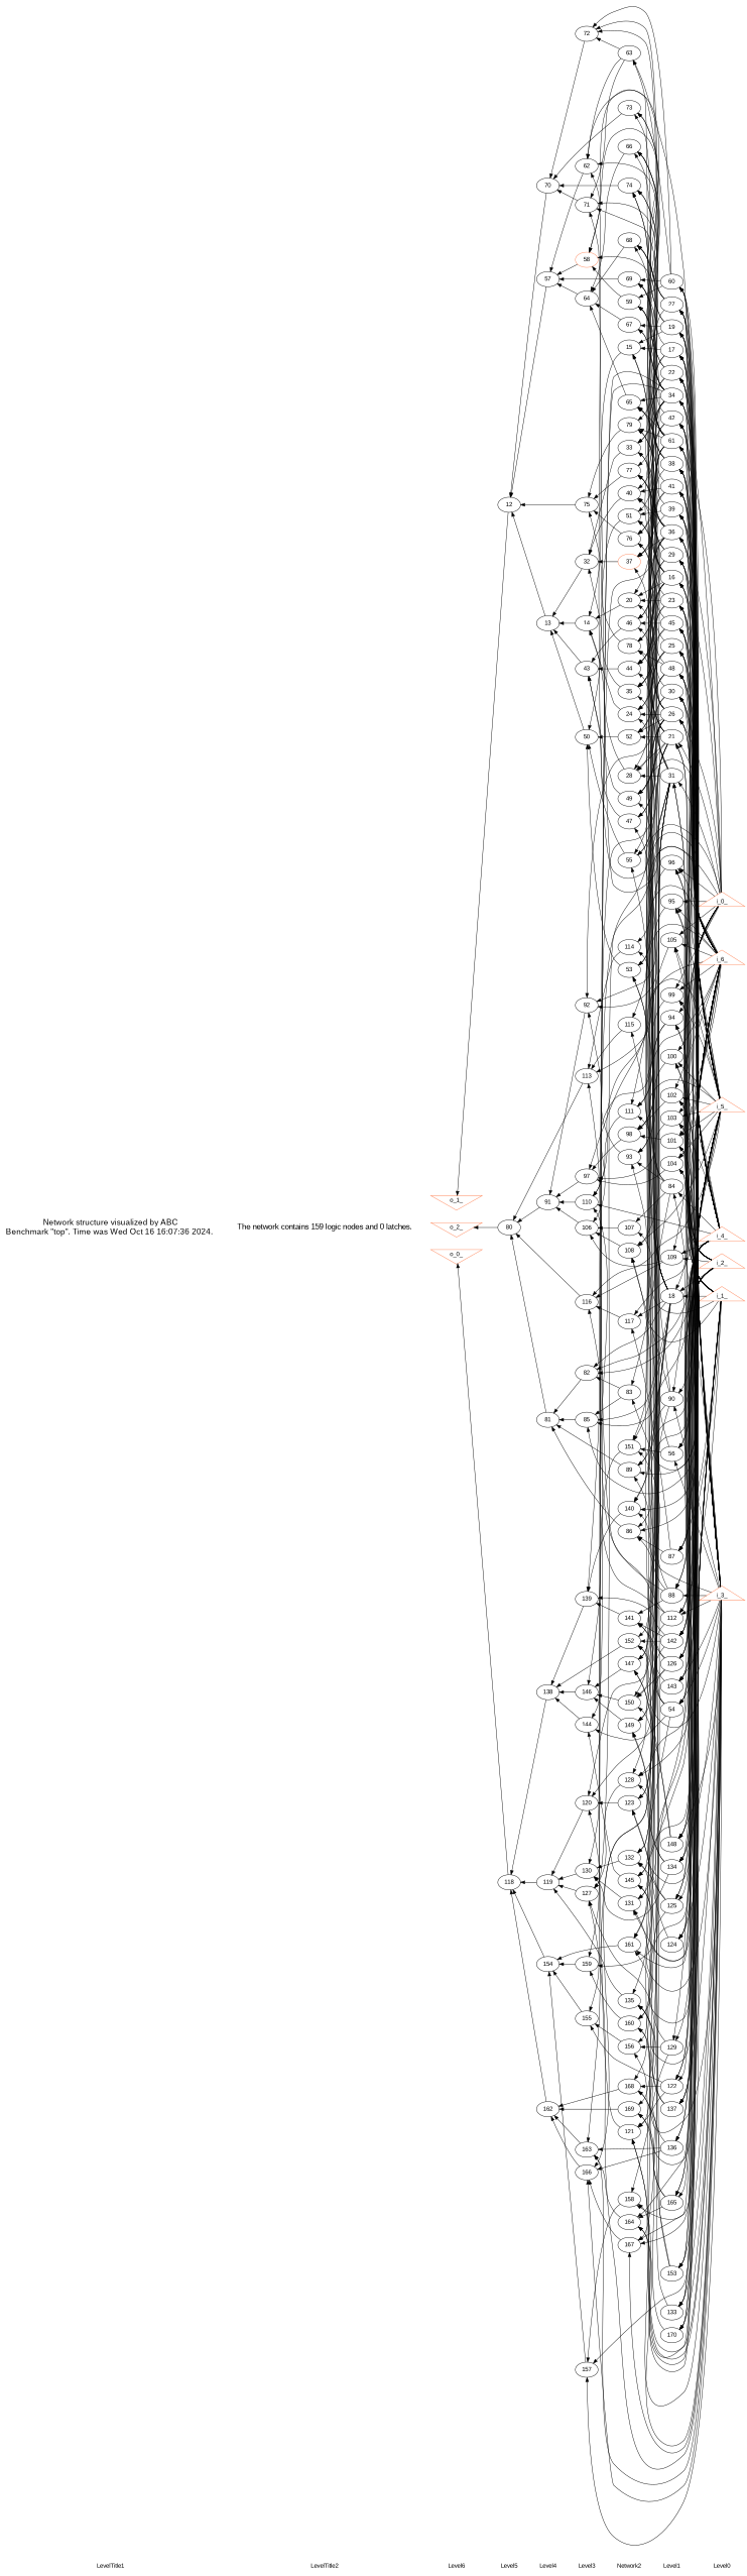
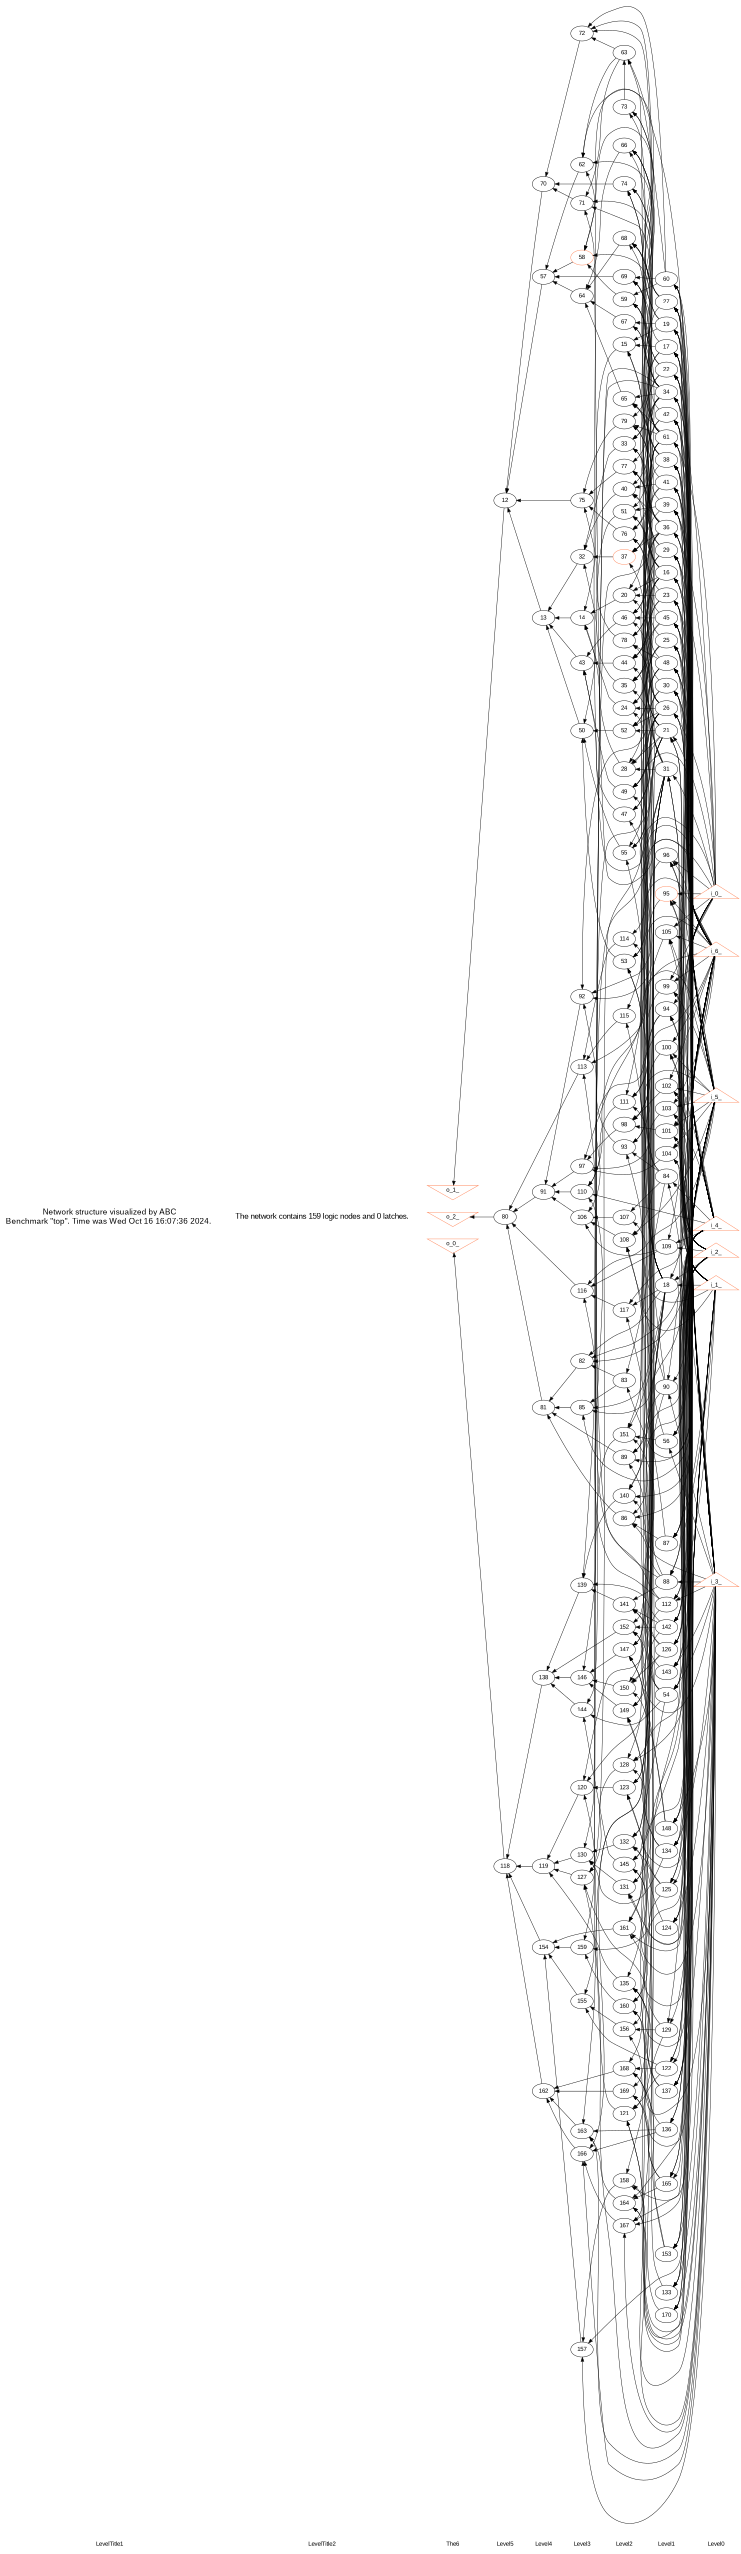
  digraph {
    fontname="Liberation Sans"
    rankdir=LR
    node [fontname="Liberation Sans" shape=ellipse]
    edge [dir=back fontname="Liberation Sans" style=solid]
    LevelTitle1 [shape=plaintext]
    LevelTitle2 [shape=plaintext]
-   Level6 [shape=plaintext]
+   Level6 [shape=plaintext label=The6]
    Level5 [shape=plaintext]
    Level4 [shape=plaintext]
    Level3 [shape=plaintext]
-   Level2 [shape=plaintext label=Network2]
+   Level2 [shape=plaintext]
    Level1 [shape=plaintext]
    Level0 [shape=plaintext]
    n10 [fontsize=20 label="Network structure visualized by ABC\nBenchmark \"top\". Time was Wed Oct 16 16:07:36 2024. " shape=plaintext]
    n11 [fontsize=18 label="The network contains 159 logic nodes and 0 latches.\n" shape=plaintext]
    n12 [color=coral fillcolor=coral label=o_1_ shape=invtriangle]
    n13 [color=coral fillcolor=coral label=o_2_ shape=invtriangle]
    n14 [color=coral fillcolor=coral label=o_0_ shape=invtriangle]
    n15 [label="12\n"]
    n16 [label="80\n"]
    n17 [label="118\n"]
    n18 [label="13\n"]
    n19 [label="57\n"]
    n20 [label="70\n"]
    n21 [label="81\n"]
    n22 [label="91\n"]
    n23 [label="119\n"]
    n24 [label="138\n"]
    n25 [label="154\n"]
    n26 [label="162\n"]
    n27 [label="14\n"]
    n28 [label="32\n"]
    n29 [label="43\n"]
    n30 [label="50\n"]
    n31 [color=coral label="58\n"]
    n32 [label="62\n"]
    n33 [label="64\n"]
    n34 [label="71\n"]
    n35 [label="72\n"]
    n36 [label="75\n"]
    n37 [label="82\n"]
    n38 [label="85\n"]
    n39 [label="92\n"]
    n40 [label="97\n"]
    n41 [label="106\n"]
    n42 [label="110\n"]
    n43 [label="113\n"]
    n44 [label="116\n"]
    n45 [label="120\n"]
    n46 [label="127\n"]
    n47 [label="130\n"]
    n48 [label="139\n"]
    n49 [label="144\n"]
    n50 [label="146\n"]
    n51 [label="155\n"]
    n52 [label="157\n"]
    n53 [label="159\n"]
    n54 [label="163\n"]
    n55 [label="166\n"]
    n56 [label="15\n"]
    n57 [label="20\n"]
    n58 [label="24\n"]
    n59 [label="28\n"]
    n60 [label="33\n"]
    n61 [label="35\n"]
    n62 [color=coral label="37\n"]
    n63 [label="40\n"]
    n64 [label="44\n"]
    n65 [label="46\n"]
    n66 [label="47\n"]
    n67 [label="49\n"]
    n68 [label="51\n"]
    n69 [label="52\n"]
    n70 [label="53\n"]
    n71 [label="55\n"]
    n72 [label="59\n"]
    n73 [label="63\n"]
    n74 [label="65\n"]
    n75 [label="66\n"]
    n76 [label="67\n"]
    n77 [label="68\n"]
    n78 [label="69\n"]
    n79 [label="73\n"]
    n80 [label="74\n"]
    n81 [label="76\n"]
    n82 [label="77\n"]
    n83 [label="78\n"]
    n84 [label="79\n"]
    n85 [label="83\n"]
    n86 [label="86\n"]
    n87 [label="89\n"]
    n88 [label="93\n"]
    n89 [label="98\n"]
    n90 [label="107\n"]
    n91 [label="108\n"]
    n92 [label="111\n"]
    n93 [label="114\n"]
    n94 [label="115\n"]
    n95 [label="117\n"]
    n96 [label="121\n"]
    n97 [label="123\n"]
    n98 [label="128\n"]
    n99 [label="131\n"]
    n100 [label="132\n"]
    n101 [label="135\n"]
    n102 [label="140\n"]
    n103 [label="141\n"]
    n104 [label="145\n"]
    n105 [label="147\n"]
    n106 [label="149\n"]
    n107 [label="150\n"]
    n108 [label="151\n"]
    n109 [label="152\n"]
    n110 [label="156\n"]
    n111 [label="158\n"]
    n112 [label="160\n"]
    n113 [label="161\n"]
    n114 [label="164\n"]
    n115 [label="167\n"]
    n116 [label="168\n"]
    n117 [label="169\n"]
    n118 [label="16\n"]
    n119 [label="17\n"]
    n120 [label="18\n"]
    n121 [label="19\n"]
    n122 [label="21\n"]
    n123 [label="22\n"]
    n124 [label="23\n"]
    n125 [label="25\n"]
    n126 [label="26\n"]
    n127 [label="27\n"]
    n128 [label="29\n"]
    n129 [label="30\n"]
    n130 [label="31\n"]
    n131 [label="34\n"]
    n132 [label="36\n"]
    n133 [label="38\n"]
    n134 [label="39\n"]
    n135 [label="41\n"]
    n136 [label="42\n"]
    n137 [label="45\n"]
    n138 [label="48\n"]
    n139 [label="54\n"]
    n140 [label="56\n"]
    n141 [label="60\n"]
    n142 [label="61\n"]
    n143 [label="84\n"]
    n144 [label="87\n"]
    n145 [label="88\n"]
    n146 [label="90\n"]
    n147 [label="94\n"]
-   n148 [label="95\n"]
+   n148 [label="95\n" color=coral]
    n149 [label="96\n"]
    n150 [label="99\n"]
    n151 [label="100\n"]
    n152 [label="101\n"]
    n153 [label="102\n"]
    n154 [label="103\n"]
    n155 [label="104\n"]
    n156 [label="105\n"]
    n157 [label="109\n"]
    n158 [label="112\n"]
    n159 [label="122\n"]
    n160 [label="124\n"]
    n161 [label="125\n"]
    n162 [label="126\n"]
    n163 [label="129\n"]
    n164 [label="133\n"]
    n165 [label="134\n"]
    n166 [label="136\n"]
    n167 [label="137\n"]
    n168 [label="142\n"]
    n169 [label="143\n"]
    n170 [label="148\n"]
    n171 [label="153\n"]
    n172 [label="165\n"]
    n173 [label="170\n"]
    n174 [color=coral fillcolor=coral label=i_5_ shape=triangle]
    n175 [color=coral fillcolor=coral label=i_6_ shape=triangle]
    n176 [color=coral fillcolor=coral label=i_3_ shape=triangle]
    n177 [color=coral fillcolor=coral label=i_4_ shape=triangle]
    n178 [color=coral fillcolor=coral label=i_1_ shape=triangle]
    n179 [color=coral fillcolor=coral label=i_2_ shape=triangle]
    n180 [color=coral fillcolor=coral label=i_0_ shape=triangle]
    subgraph sub_1 {
      LevelTitle1
      LevelTitle2
      Level6
      Level5
      Level4
      Level3
      Level2
      Level1
      Level0
    }
    subgraph sub_2 {
      rank=same
      LevelTitle1
      n10
    }
    subgraph sub_3 {
      rank=same
      LevelTitle2
      n11
    }
    subgraph sub_4 {
      rank=same
      Level6
      n12
      n13
      n14
    }
    subgraph sub_5 {
      rank=same
      Level5
      n15
      n16
      n17
    }
    subgraph sub_6 {
      rank=same
      Level4
      n18
      n19
      n20
      n21
      n22
      n23
      n24
      n25
      n26
    }
    subgraph sub_7 {
      rank=same
      Level3
      n27
      n28
      n29
      n30
      n31
      n32
      n33
      n34
      n35
      n36
      n37
      n38
      n39
      n40
      n41
      n42
      n43
      n44
      n45
      n46
      n47
      n48
      n49
      n50
      n51
      n52
      n53
      n54
      n55
    }
    subgraph sub_8 {
      rank=same
      Level2
      n56
      n57
      n58
      n59
      n60
      n61
      n62
      n63
      n64
      n65
      n66
      n67
      n68
      n69
      n70
      n71
      n72
      n73
      n74
      n75
      n76
      n77
      n78
      n79
      n80
      n81
      n82
      n83
      n84
      n85
      n86
      n87
      n88
      n89
      n90
      n91
      n92
      n93
      n94
      n95
      n96
      n97
      n98
      n99
      n100
      n101
      n102
      n103
      n104
      n105
      n106
      n107
      n108
      n109
      n110
      n111
      n112
      n113
      n114
      n115
      n116
      n117
    }
    subgraph sub_9 {
      rank=same
      Level1
      n118
      n119
      n120
      n121
      n122
      n123
      n124
      n125
      n126
      n127
      n128
      n129
      n130
      n131
      n132
      n133
      n134
      n135
      n136
      n137
      n138
      n139
      n140
      n141
      n142
      n143
      n144
      n145
      n146
      n147
      n148
      n149
      n150
      n151
      n152
      n153
      n154
      n155
      n156
      n157
      n158
      n159
      n160
      n161
      n162
      n163
      n164
      n165
      n166
      n167
      n168
      n169
      n170
      n171
      n172
      n173
    }
    subgraph sub_10 {
      rank=same
      Level0
      n174
      n175
      n176
      n177
      n178
      n179
      n180
    }
    LevelTitle1 -> LevelTitle2 [style=invis]
    LevelTitle2 -> Level6 [style=invis]
    Level6 -> Level5 [style=invis]
    Level5 -> Level4 [style=invis]
    Level4 -> Level3 [style=invis]
    Level3 -> Level2 [style=invis]
    Level2 -> Level1 [style=invis]
    Level1 -> Level0 [style=invis]
    n10 -> n11 [style=invis]
    n11 -> n12 [style=invis]
    n11 -> n13 [style=invis]
    n11 -> n14 [style=invis]
    n12 -> n13 [style=invis]
    n12 -> n15
    n13 -> n14 [style=invis]
    n13 -> n16
    n14 -> n17
    n15 -> n18
    n15 -> n19
    n15 -> n20
    n15 -> n36
    n16 -> n21
    n16 -> n22
    n16 -> n43
    n16 -> n44
    n17 -> n23
    n17 -> n24
    n17 -> n25
    n17 -> n26
    n18 -> n27
    n18 -> n28
    n18 -> n29
    n18 -> n30
    n19 -> n31
    n19 -> n32
    n19 -> n33
    n19 -> n78
    n20 -> n34
    n20 -> n35
-   n20 -> n79
+   n73 -> n79
    n20 -> n80
    n21 -> n37
    n21 -> n38
    n21 -> n86
    n21 -> n87
    n22 -> n39
    n22 -> n40
    n22 -> n41
    n22 -> n42
    n23 -> n45
    n23 -> n46
    n23 -> n47
    n23 -> n101
    n24 -> n48
    n24 -> n49
    n24 -> n50
    n24 -> n109
    n25 -> n51
    n25 -> n52
    n25 -> n53
    n25 -> n113
    n26 -> n54
    n26 -> n55
    n26 -> n116
    n26 -> n117
    n27 -> n56
    n27 -> n57
    n27 -> n58
    n27 -> n59
    n28 -> n60
    n28 -> n61
    n28 -> n62
    n28 -> n63
    n29 -> n64
    n29 -> n65
    n29 -> n66
    n29 -> n67
    n30 -> n68
    n30 -> n69
    n30 -> n70
    n30 -> n71
    n31 -> n72
    n31 -> n119
    n31 -> n141
    n31 -> n142
    n32 -> n73
    n32 -> n127
    n32 -> n130
    n32 -> n131
    n33 -> n74
    n33 -> n75
    n33 -> n76
    n33 -> n77
    n34 -> n73
    n34 -> n130
    n34 -> n136
    n34 -> n142
    n35 -> n73
    n35 -> n122
    n35 -> n126
    n35 -> n141
    n36 -> n81
    n36 -> n82
    n36 -> n83
    n36 -> n84
    n37 -> n85
    n37 -> n120
    n37 -> n174
    n37 -> n175
    n38 -> n85
    n38 -> n120
    n38 -> n175
    n38 -> n177
    n39 -> n88
    n39 -> n138
    n39 -> n148
    n39 -> n149
    n40 -> n89
    n40 -> n154
    n40 -> n155
    n40 -> n156
    n41 -> n90
    n41 -> n91
    n41 -> n157
    n41 -> n175
    n42 -> n92
    n42 -> n158
    n42 -> n175
    n42 -> n177
    n43 -> n93
    n43 -> n94
    n43 -> n158
    n43 -> n174
    n44 -> n95
    n44 -> n145
    n44 -> n157
    n44 -> n174
    n45 -> n96
    n45 -> n97
    n45 -> n146
    n45 -> n162
    n46 -> n98
    n46 -> n126
    n46 -> n163
    n46 -> n176
    n47 -> n99
    n47 -> n100
    n47 -> n131
    n47 -> n165
    n48 -> n102
    n48 -> n103
    n48 -> n130
    n48 -> n168
    n49 -> n104
    n49 -> n126
    n49 -> n139
    n50 -> n105
    n50 -> n106
    n50 -> n107
    n50 -> n108
    n51 -> n110
    n51 -> n131
    n51 -> n159
    n52 -> n111
    n52 -> n176
    n52 -> n179
    n53 -> n112
    n53 -> n132
    n53 -> n161
    n54 -> n114
    n54 -> n130
    n54 -> n166
    n54 -> n176
    n55 -> n115
    n55 -> n122
    n55 -> n166
    n55 -> n176
    n56 -> n118
    n56 -> n119
    n56 -> n120
    n56 -> n121
    n57 -> n118
    n57 -> n122
    n57 -> n123
    n57 -> n124
    n58 -> n120
    n58 -> n125
    n58 -> n126
    n58 -> n127
    n59 -> n122
    n59 -> n128
    n59 -> n129
    n59 -> n130
    n60 -> n118
    n60 -> n123
    n60 -> n129
    n60 -> n131
    n61 -> n124
    n61 -> n125
    n61 -> n130
    n61 -> n132
    n62 -> n120
    n62 -> n132
    n62 -> n133
    n62 -> n134
    n63 -> n126
    n63 -> n132
    n63 -> n135
    n63 -> n136
    n64 -> n118
    n64 -> n120
    n64 -> n135
    n64 -> n137
    n65 -> n122
    n65 -> n132
    n65 -> n136
    n65 -> n137
    n66 -> n120
    n66 -> n129
    n66 -> n138
    n67 -> n120
    n67 -> n122
    n67 -> n125
    n67 -> n137
    n68 -> n118
    n68 -> n119
    n68 -> n122
    n68 -> n134
    n69 -> n122
    n69 -> n124
    n69 -> n126
    n69 -> n138
    n70 -> n120
    n70 -> n122
    n70 -> n139
    n70 -> n175
    n71 -> n118
    n71 -> n126
    n71 -> n140
    n71 -> n175
    n72 -> n126
    n72 -> n132
    n72 -> n133
    n72 -> n141
    n73 -> n139
    n73 -> n175
    n74 -> n124
    n74 -> n131
    n74 -> n133
    n74 -> n142
    n75 -> n121
    n75 -> n123
    n75 -> n131
    n75 -> n142
    n76 -> n121
    n76 -> n130
    n76 -> n133
    n77 -> n127
    n77 -> n128
    n77 -> n131
    n77 -> n142
    n78 -> n118
    n78 -> n134
    n78 -> n141
    n78 -> n142
    n79 -> n121
    n79 -> n126
    n79 -> n127
    n80 -> n123
    n80 -> n131
    n80 -> n132
    n80 -> n135
    n81 -> n130
    n81 -> n131
    n81 -> n135
    n81 -> n138
    n82 -> n125
    n82 -> n128
    n82 -> n131
    n82 -> n132
    n83 -> n118
    n83 -> n128
    n83 -> n130
    n83 -> n138
    n84 -> n119
    n84 -> n132
    n84 -> n137
    n84 -> n142
    n85 -> n143
    n85 -> n179
    n86 -> n144
    n86 -> n145
    n86 -> n175
    n86 -> n177
    n87 -> n120
    n87 -> n146
    n87 -> n176
    n87 -> n177
    n88 -> n143
    n88 -> n147
    n88 -> n174
    n88 -> n178
    n89 -> n150
    n89 -> n151
    n89 -> n152
    n89 -> n153
    n90 -> n143
    n90 -> n178
    n91 -> n145
    n91 -> n146
    n91 -> n174
    n91 -> n175
    n92 -> n143
    n92 -> n147
    n92 -> n175
    n92 -> n180
    n93 -> n143
    n93 -> n180
    n94 -> n146
    n94 -> n175
    n95 -> n120
    n95 -> n144
    n95 -> n174
    n96 -> n159
    n96 -> n176
    n96 -> n178
    n96 -> n180
    n97 -> n118
    n97 -> n142
    n97 -> n160
    n97 -> n161
    n98 -> n142
    n98 -> n174
    n98 -> n175
    n98 -> n177
    n99 -> n120
    n99 -> n174
    n99 -> n175
    n99 -> n176
    n100 -> n130
    n100 -> n139
    n100 -> n161
    n100 -> n164
    n101 -> n122
    n101 -> n166
    n101 -> n167
    n101 -> n177
    n102 -> n120
    n102 -> n175
    n102 -> n176
    n102 -> n177
    n103 -> n145
    n103 -> n162
    n103 -> n168
    n103 -> n169
    n104 -> n120
    n104 -> n174
    n104 -> n176
    n104 -> n177
    n105 -> n126
    n105 -> n132
    n105 -> n165
    n105 -> n170
    n106 -> n130
    n106 -> n165
    n106 -> n167
    n106 -> n168
    n107 -> n122
    n107 -> n158
    n107 -> n162
    n107 -> n170
    n108 -> n120
    n108 -> n140
    n108 -> n142
    n108 -> n162
    n109 -> n131
    n109 -> n139
    n109 -> n168
    n109 -> n171
    n110 -> n130
    n110 -> n163
    n110 -> n176
    n111 -> n163
    n111 -> n177
    n111 -> n178
    n112 -> n131
    n112 -> n175
    n112 -> n176
    n112 -> n177
    n113 -> n142
    n113 -> n174
    n113 -> n175
    n113 -> n177
    n114 -> n172
    n114 -> n176
    n114 -> n178
    n114 -> n180
    n115 -> n126
    n115 -> n175
    n115 -> n176
    n115 -> n177
    n116 -> n130
    n116 -> n159
    n116 -> n171
    n116 -> n172
    n117 -> n126
    n117 -> n172
    n117 -> n173
    n118 -> n178
    n118 -> n179
    n118 -> n180
    n119 -> n174
    n119 -> n175
    n119 -> n176
    n119 -> n177
    n120 -> n178
    n120 -> n179
    n120 -> n180
    n121 -> n174
    n121 -> n175
    n121 -> n176
    n121 -> n177
    n122 -> n178
    n122 -> n179
    n122 -> n180
    n123 -> n174
    n123 -> n175
    n123 -> n176
    n123 -> n177
    n124 -> n174
    n124 -> n175
    n124 -> n176
    n124 -> n177
    n125 -> n174
    n125 -> n175
    n125 -> n176
    n125 -> n177
    n126 -> n178
    n126 -> n179
    n126 -> n180
    n127 -> n174
    n127 -> n175
    n127 -> n176
    n127 -> n177
    n128 -> n174
    n128 -> n175
    n128 -> n176
    n128 -> n177
    n129 -> n174
    n129 -> n175
    n129 -> n176
    n129 -> n177
    n130 -> n178
    n130 -> n179
    n130 -> n180
    n131 -> n178
    n131 -> n179
    n131 -> n180
    n132 -> n178
    n132 -> n179
    n132 -> n180
    n133 -> n174
    n133 -> n175
    n133 -> n176
    n133 -> n177
    n134 -> n174
    n134 -> n175
    n134 -> n176
    n134 -> n177
    n135 -> n174
    n135 -> n175
    n135 -> n176
    n135 -> n177
    n136 -> n174
    n136 -> n175
    n136 -> n176
    n136 -> n177
    n137 -> n174
    n137 -> n175
    n137 -> n176
    n137 -> n177
    n138 -> n174
    n138 -> n175
    n138 -> n176
    n138 -> n177
    n139 -> n174
    n139 -> n176
    n139 -> n177
    n140 -> n174
    n140 -> n176
    n140 -> n177
    n141 -> n174
    n141 -> n175
    n141 -> n176
    n141 -> n177
    n142 -> n178
    n142 -> n179
    n142 -> n180
    n143 -> n176
    n143 -> n177
    n144 -> n177
    n144 -> n178
    n144 -> n179
    n145 -> n176
    n145 -> n178
    n145 -> n179
    n146 -> n176
    n146 -> n179
    n146 -> n180
    n147 -> n177
    n147 -> n178
    n147 -> n180
    n148 -> n174
    n148 -> n175
    n148 -> n178
    n148 -> n180
    n149 -> n174
    n149 -> n175
    n149 -> n179
    n149 -> n180
    n150 -> n174
    n150 -> n175
    n150 -> n176
    n150 -> n180
    n151 -> n174
    n151 -> n175
    n151 -> n177
    n151 -> n179
    n152 -> n174
    n152 -> n175
    n152 -> n176
    n152 -> n179
    n153 -> n174
    n153 -> n175
    n153 -> n178
    n153 -> n179
    n154 -> n174
    n154 -> n175
    n154 -> n177
    n154 -> n178
    n155 -> n174
    n155 -> n175
    n155 -> n176
    n155 -> n178
    n156 -> n174
    n156 -> n175
    n156 -> n177
    n156 -> n180
    n157 -> n177
    n157 -> n179
    n157 -> n180
    n158 -> n176
    n158 -> n178
    n158 -> n180
    n159 -> n174
    n159 -> n175
    n159 -> n177
    n160 -> n174
    n160 -> n175
    n160 -> n176
    n161 -> n174
    n161 -> n175
    n161 -> n177
    n162 -> n174
    n162 -> n175
    n162 -> n177
    n163 -> n174
    n163 -> n175
    n164 -> n176
    n164 -> n178
    n164 -> n179
    n165 -> n174
    n165 -> n176
    n165 -> n177
    n166 -> n174
    n166 -> n175
    n167 -> n176
    n167 -> n178
    n167 -> n179
    n168 -> n174
    n168 -> n175
    n168 -> n177
    n169 -> n176
    n169 -> n179
    n169 -> n180
    n170 -> n174
    n170 -> n176
    n170 -> n177
    n171 -> n176
    n171 -> n178
    n171 -> n179
    n172 -> n174
    n172 -> n175
    n172 -> n177
    n173 -> n176
    n173 -> n178
    n173 -> n179
  }
